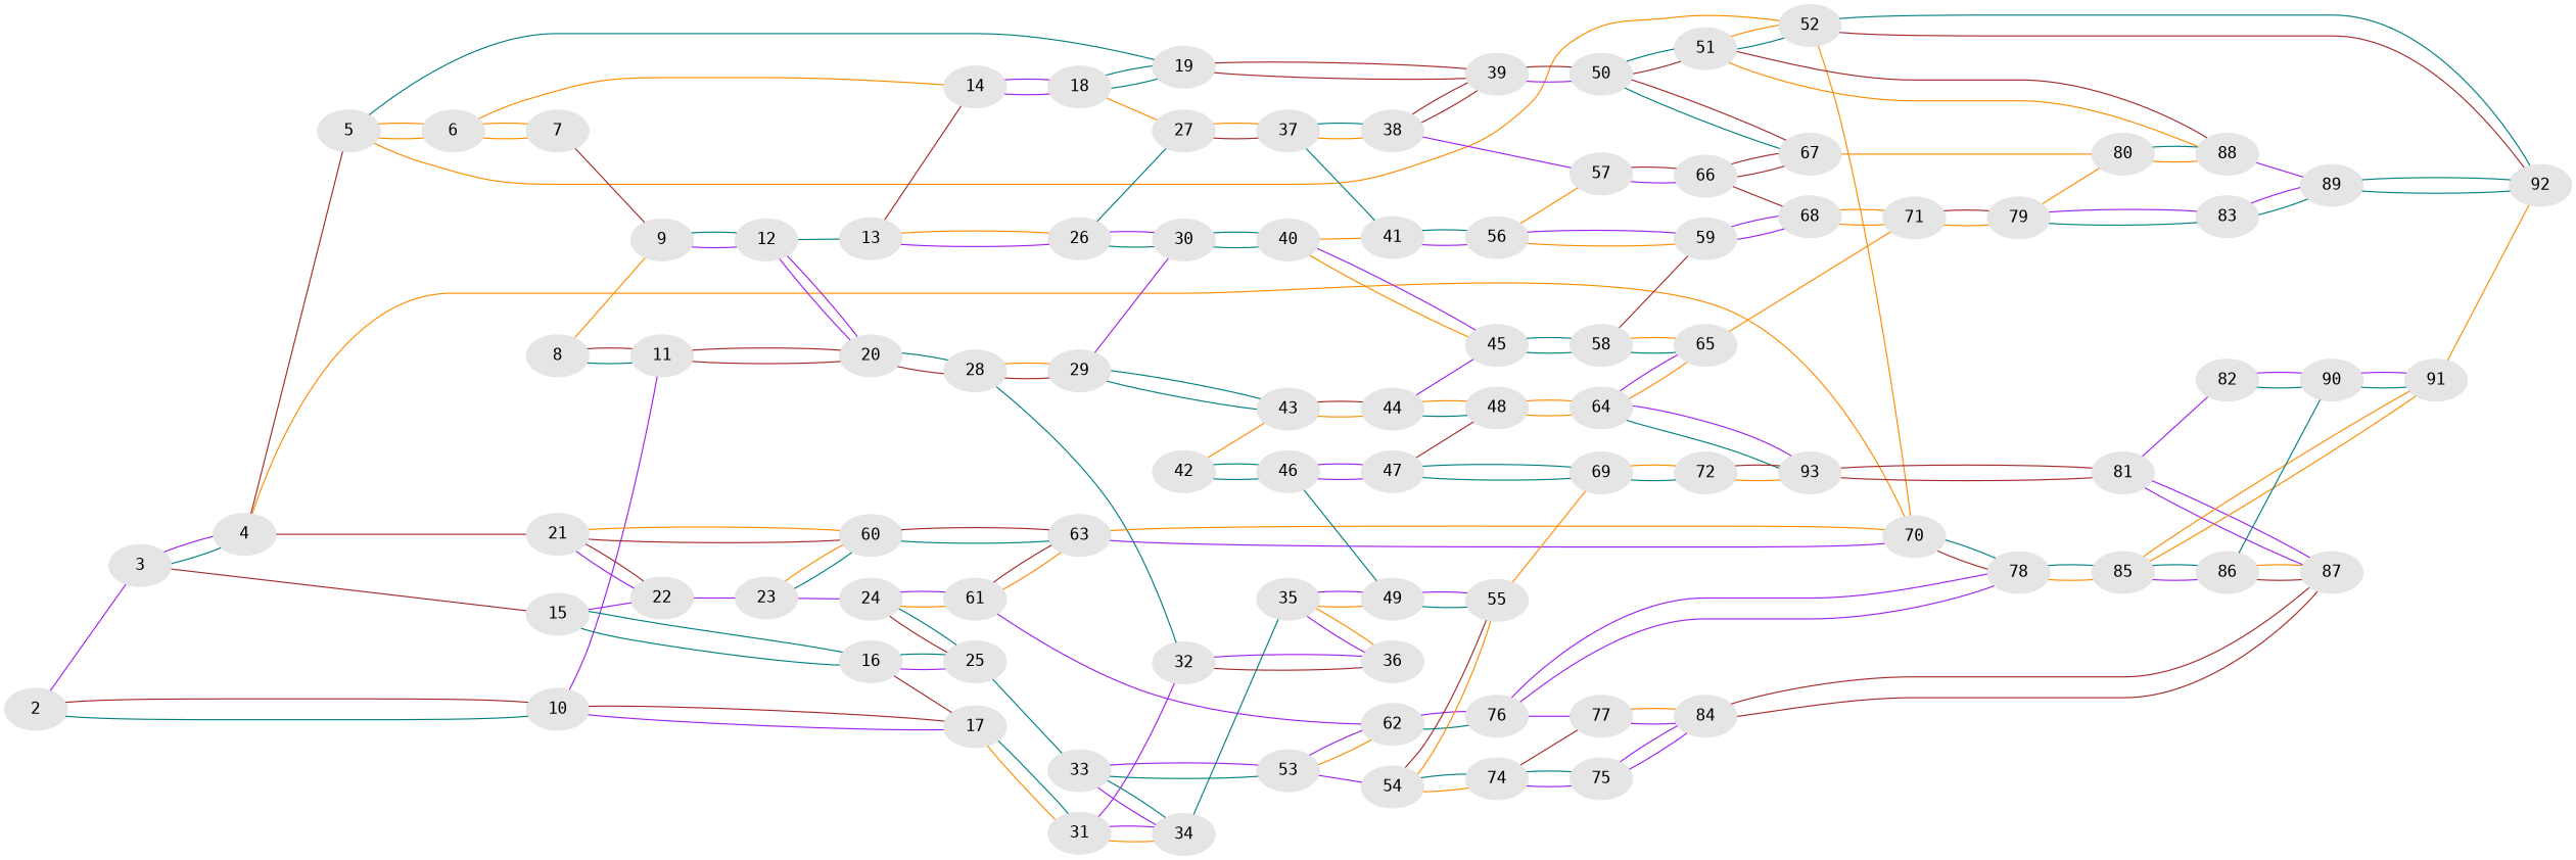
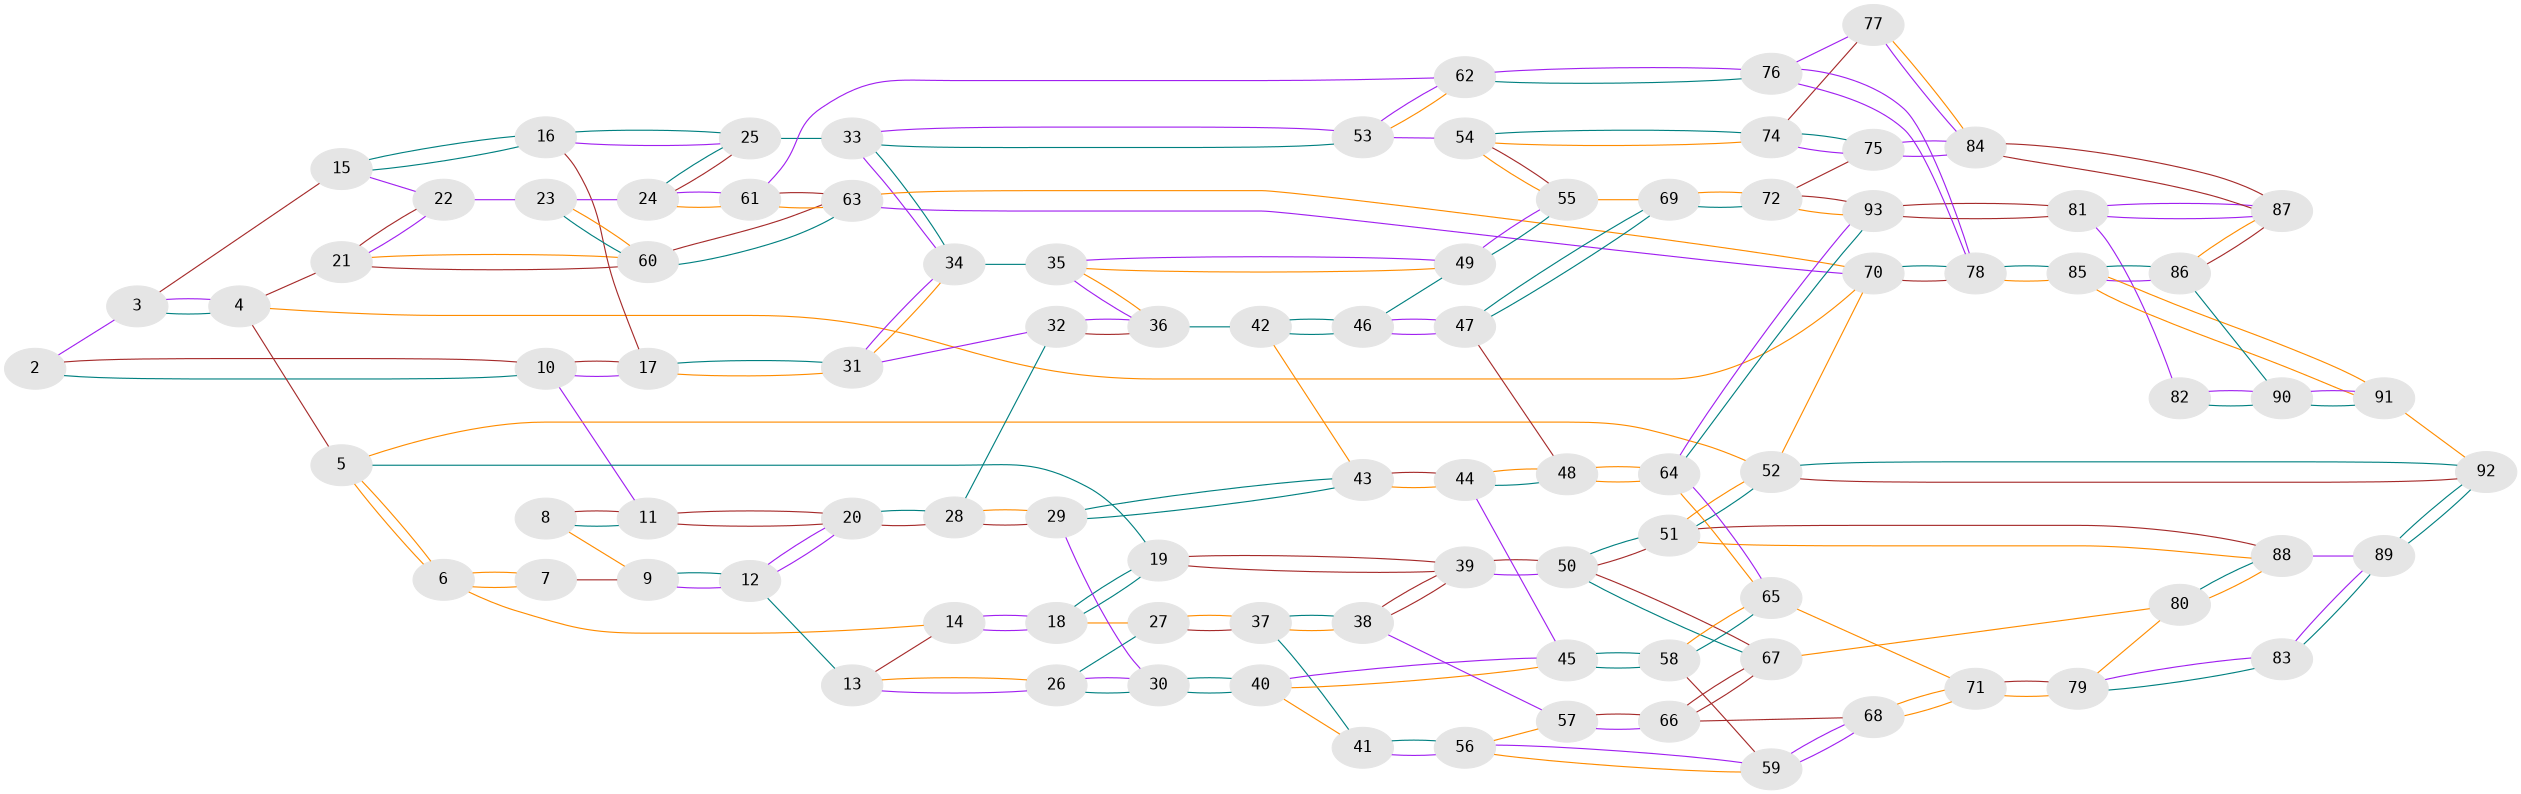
  graph {
    fontname="DejaVu Sans Mono"
    rankdir=LR
    node [color=gray90 fontname="DejaVu Sans Mono" style=filled]
    edge [color=teal fontname="DejaVu Sans Mono"]
    2
    3
    10
    8
    9
    11
    4
    15
    17
    5
    21
    70
    16
    22
    6
    19
    52
    60
    78
    7
    14
    39
    92
    18
    12
    20
    13
    31
    28
    26
    27
    30
    25
    23
    33
    32
    34
    37
    50
    29
    63
    24
    61
    62
    53
    40
    38
    41
    43
    36
    44
    45
    35
    42
    54
    49
    55
    46
    57
    56
    66
    51
    67
    58
    59
    47
    48
    64
    65
    69
    72
    n72 [label=93]
    88
    80
    89
    74
    76
    75
    77
    68
    71
    81
    79
    85
    83
    84
    82
    87
    86
    91
    90
    2 -- 3 [color=purple]
    2 -- 10
    2 -- 10 [color=brown]
    3 -- 4
    3 -- 4 [color=purple]
    3 -- 15 [color=brown]
    10 -- 11 [color=purple]
    10 -- 17 [color=purple]
    10 -- 17 [color=brown]
    8 -- 9 [color=darkorange]
    8 -- 11
    8 -- 11 [color=brown]
    9 -- 12 [color=purple]
    9 -- 12
    11 -- 20 [color=brown]
    11 -- 20 [color=brown]
    4 -- 5 [color=brown]
    4 -- 21 [color=brown]
    4 -- 70 [color=darkorange]
    15 -- 16
    15 -- 16
    15 -- 22 [color=purple]
    17 -- 31 [color=darkorange]
    17 -- 31
    5 -- 6 [color=darkorange]
    5 -- 6 [color=darkorange]
    5 -- 19
    5 -- 52 [color=darkorange]
    21 -- 22 [color=purple]
    21 -- 22 [color=brown]
    21 -- 60 [color=brown]
    21 -- 60 [color=darkorange]
    70 -- 78 [color=brown]
    70 -- 78
    16 -- 17 [color=brown]
    16 -- 25 [color=purple]
    16 -- 25
    22 -- 23 [color=purple]
    6 -- 7 [color=darkorange]
    6 -- 7 [color=darkorange]
    6 -- 14 [color=darkorange]
    19 -- 39 [color=brown]
    19 -- 39 [color=brown]
    52 -- 70 [color=darkorange]
    52 -- 92 [color=brown]
    52 -- 92
    60 -- 63
    60 -- 63 [color=brown]
    78 -- 85 [color=darkorange]
    78 -- 85
    7 -- 9 [color=brown]
    14 -- 18 [color=purple]
    14 -- 18 [color=purple]
    39 -- 50 [color=purple]
    39 -- 50 [color=brown]
    18 -- 19
    18 -- 19
    18 -- 27 [color=darkorange]
    12 -- 20 [color=purple]
    12 -- 20 [color=purple]
    12 -- 13
    20 -- 28 [color=brown]
    20 -- 28
    13 -- 14 [color=brown]
    13 -- 26 [color=purple]
    13 -- 26 [color=darkorange]
    31 -- 32 [color=purple]
    31 -- 34 [color=darkorange]
    31 -- 34 [color=purple]
    28 -- 32
    28 -- 29 [color=brown]
    28 -- 29 [color=darkorange]
    26 -- 27
    26 -- 30
    26 -- 30 [color=purple]
    27 -- 37 [color=brown]
    27 -- 37 [color=darkorange]
    30 -- 40
    30 -- 40
    25 -- 33
    23 -- 60
    23 -- 60 [color=darkorange]
    23 -- 24 [color=purple]
    33 -- 34 [color=purple]
    33 -- 34
    33 -- 53
    33 -- 53 [color=purple]
    32 -- 36 [color=brown]
    32 -- 36 [color=purple]
    34 -- 35
    37 -- 38 [color=darkorange]
    37 -- 38
    37 -- 41
    50 -- 51 [color=brown]
    50 -- 51
    50 -- 67
    50 -- 67 [color=brown]
    29 -- 30 [color=purple]
    29 -- 43
    29 -- 43
    63 -- 70 [color=purple]
    63 -- 70 [color=darkorange]
    24 -- 25 [color=brown]
    24 -- 25
    24 -- 61 [color=darkorange]
    24 -- 61 [color=purple]
    61 -- 63 [color=darkorange]
    61 -- 63 [color=brown]
    61 -- 62 [color=purple]
    62 -- 76
    62 -- 76 [color=purple]
    53 -- 62 [color=darkorange]
    53 -- 62 [color=purple]
    53 -- 54 [color=purple]
    40 -- 41 [color=darkorange]
    40 -- 45 [color=darkorange]
    40 -- 45 [color=purple]
    38 -- 39 [color=brown]
    38 -- 39 [color=brown]
    38 -- 57 [color=purple]
    41 -- 56 [color=purple]
    41 -- 56
    43 -- 44 [color=darkorange]
    43 -- 44 [color=brown]
+   36 -- 42
    44 -- 45 [color=purple]
    44 -- 48
    44 -- 48 [color=darkorange]
    45 -- 58
    45 -- 58
    35 -- 36 [color=purple]
    35 -- 36 [color=darkorange]
    35 -- 49 [color=darkorange]
    35 -- 49 [color=purple]
    42 -- 43 [color=darkorange]
    42 -- 46
    42 -- 46
    54 -- 55 [color=darkorange]
    54 -- 55 [color=brown]
    54 -- 74 [color=darkorange]
    54 -- 74
    49 -- 55
    49 -- 55 [color=purple]
    55 -- 69 [color=darkorange]
    46 -- 49
    46 -- 47 [color=purple]
    46 -- 47 [color=purple]
    57 -- 66 [color=purple]
    57 -- 66 [color=brown]
    56 -- 57 [color=darkorange]
    56 -- 59 [color=darkorange]
    56 -- 59 [color=purple]
    66 -- 67 [color=brown]
    66 -- 67 [color=brown]
    66 -- 68 [color=brown]
    51 -- 52
    51 -- 52 [color=darkorange]
    51 -- 88 [color=darkorange]
    51 -- 88 [color=brown]
    67 -- 80 [color=darkorange]
    58 -- 59 [color=brown]
    58 -- 65
    58 -- 65 [color=darkorange]
    59 -- 68 [color=purple]
    59 -- 68 [color=purple]
    47 -- 48 [color=brown]
    47 -- 69
    47 -- 69
    48 -- 64 [color=darkorange]
    48 -- 64 [color=darkorange]
    64 -- 65 [color=darkorange]
    64 -- 65 [color=purple]
    64 -- n72
    64 -- n72 [color=purple]
    65 -- 71 [color=darkorange]
    69 -- 72
    69 -- 72 [color=darkorange]
    72 -- n72 [color=darkorange]
    72 -- n72 [color=brown]
+   72 -- 75 [color=brown]
    n72 -- 81 [color=brown]
    n72 -- 81 [color=brown]
    88 -- 89 [color=purple]
    80 -- 88 [color=darkorange]
    80 -- 88
    89 -- 92
    89 -- 92
    74 -- 75 [color=purple]
    74 -- 75
    74 -- 77 [color=brown]
    76 -- 78 [color=purple]
    76 -- 78 [color=purple]
    76 -- 77 [color=purple]
    75 -- 84 [color=purple]
    75 -- 84 [color=purple]
    77 -- 84 [color=purple]
    77 -- 84 [color=darkorange]
    68 -- 71 [color=darkorange]
    68 -- 71 [color=darkorange]
    71 -- 79 [color=darkorange]
    71 -- 79 [color=brown]
    81 -- 82 [color=purple]
    81 -- 87 [color=purple]
    81 -- 87 [color=purple]
    79 -- 80 [color=darkorange]
    79 -- 83
    79 -- 83 [color=purple]
    85 -- 86 [color=purple]
    85 -- 86
    85 -- 91 [color=darkorange]
    85 -- 91 [color=darkorange]
    83 -- 89
    83 -- 89 [color=purple]
    84 -- 87 [color=brown]
    84 -- 87 [color=brown]
    82 -- 90
    82 -- 90 [color=purple]
    86 -- 87 [color=brown]
    86 -- 87 [color=darkorange]
    86 -- 90
    91 -- 92 [color=darkorange]
    90 -- 91
    90 -- 91 [color=purple]
  }
